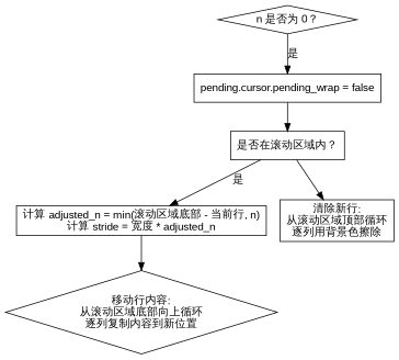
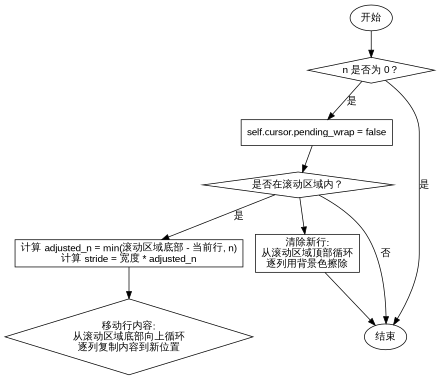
  digraph {
    node [fontname=Arial shape=diamond]
    edge [fontname=Arial]
+   n1 [label="开始" shape=ellipse]
    n2 [label="n 是否为 0？"]
-   n3 [label="pending.cursor.pending_wrap = false" shape=rectangle]
-   n5 [label="是否在滚动区域内？" shape=box]
+   n3 [label="self.cursor.pending_wrap = false" shape=rectangle]
+   n4 [label="结束" shape=ellipse]
+   n5 [label="是否在滚动区域内？"]
    n6 [label="计算 adjusted_n = min(滚动区域底部 - 当前行, n)\n计算 stride = 宽度 * adjusted_n" shape=rectangle]
    n7 [label="清除新行:\n从滚动区域顶部循环\n逐列用背景色擦除" shape=rectangle]
    n8 [label="移动行内容:\n从滚动区域底部向上循环\n逐列复制内容到新位置"]
+   n1 -> n2
    n2 -> n3 [label="是"]
+   n2 -> n4 [label="是"]
    n3 -> n5
+   n5 -> n4 [label="否"]
    n5 -> n6 [label="是"]
    n5 -> n7
    n6 -> n8
+   n7 -> n4
  }
